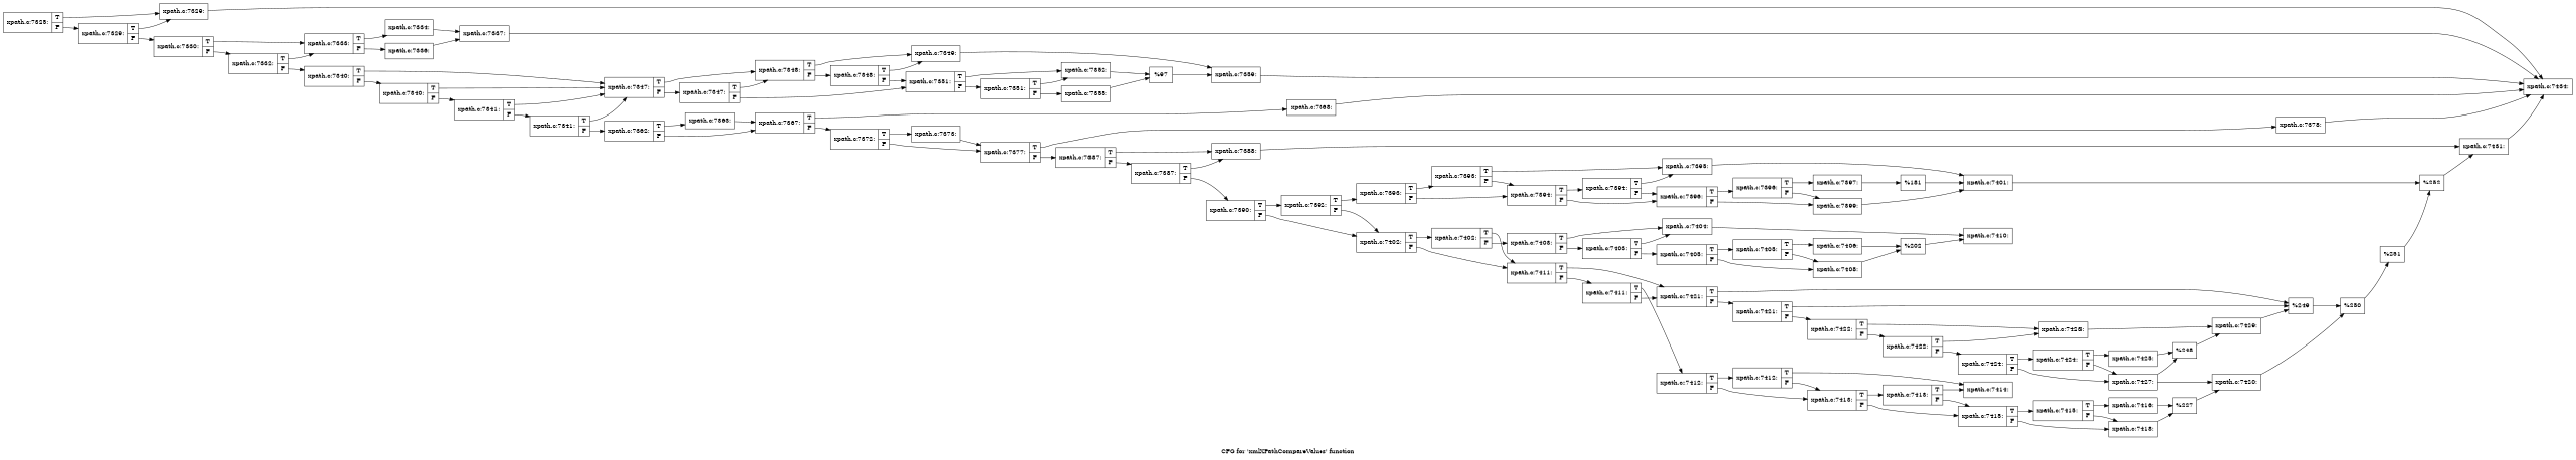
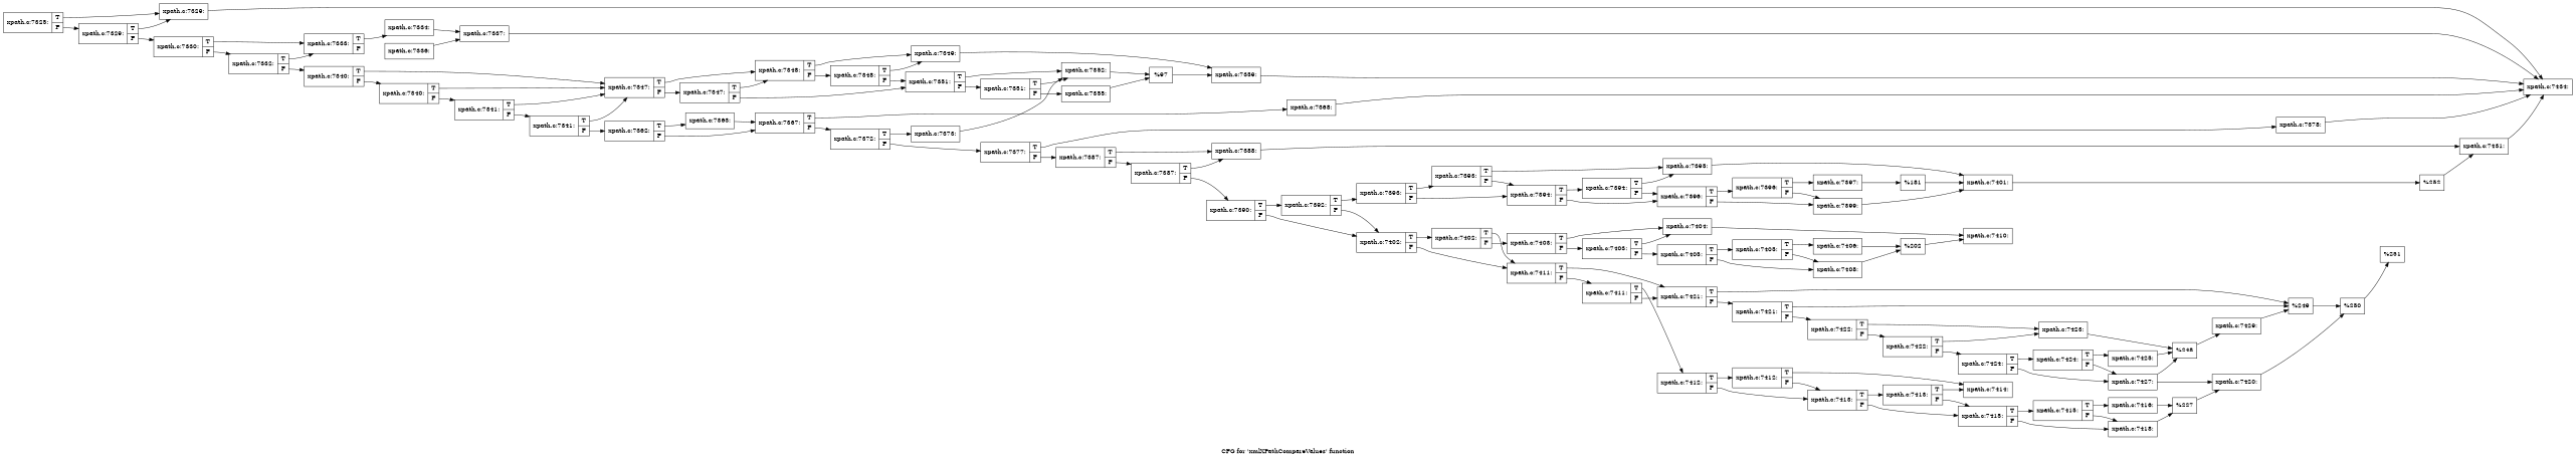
  digraph {
    label="CFG for 'xmlXPathCompareValues' function"
    rankdir=LR
    node [shape=record]
    edge [tailport=s0]
    n1 [label="{xpath.c:7325:|{<s0>T|<s1>F}}"]
    n2 [label="{xpath.c:7329:}"]
    n3 [label="{xpath.c:7329:|{<s0>T|<s1>F}}"]
    n4 [label="{xpath.c:7434:}"]
    n5 [label="{xpath.c:7330:|{<s0>T|<s1>F}}"]
    n6 [label="{xpath.c:7333:|{<s0>T|<s1>F}}"]
    n7 [label="{xpath.c:7332:|{<s0>T|<s1>F}}"]
    n8 [label="{xpath.c:7334:}"]
    n9 [label="{xpath.c:7336:}"]
    n10 [label="{xpath.c:7340:|{<s0>T|<s1>F}}"]
    n11 [label="{xpath.c:7337:}"]
    n12 [label="{xpath.c:7347:|{<s0>T|<s1>F}}"]
    n13 [label="{xpath.c:7340:|{<s0>T|<s1>F}}"]
    n14 [label="{xpath.c:7348:|{<s0>T|<s1>F}}"]
    n15 [label="{xpath.c:7347:|{<s0>T|<s1>F}}"]
    n16 [label="{xpath.c:7341:|{<s0>T|<s1>F}}"]
    n17 [label="{xpath.c:7349:}"]
    n18 [label="{xpath.c:7348:|{<s0>T|<s1>F}}"]
    n19 [label="{xpath.c:7351:|{<s0>T|<s1>F}}"]
    n20 [label="{xpath.c:7341:|{<s0>T|<s1>F}}"]
    n21 [label="{xpath.c:7362:|{<s0>T|<s1>F}}"]
    n22 [label="{xpath.c:7363:}"]
    n23 [label="{xpath.c:7367:|{<s0>T|<s1>F}}"]
    n24 [label="{xpath.c:7368:}"]
    n25 [label="{xpath.c:7372:|{<s0>T|<s1>F}}"]
    n26 [label="{xpath.c:7359:}"]
    n27 [label="{xpath.c:7352:}"]
    n28 [label="{xpath.c:7351:|{<s0>T|<s1>F}}"]
    n29 [label="{%97}"]
    n30 [label="{xpath.c:7355:}"]
    n31 [label="{xpath.c:7373:}"]
    n32 [label="{xpath.c:7377:|{<s0>T|<s1>F}}"]
    n33 [label="{xpath.c:7378:}"]
    n34 [label="{xpath.c:7387:|{<s0>T|<s1>F}}"]
    n35 [label="{xpath.c:7388:}"]
    n36 [label="{xpath.c:7387:|{<s0>T|<s1>F}}"]
    n37 [label="{xpath.c:7431:}"]
    n38 [label="{xpath.c:7390:|{<s0>T|<s1>F}}"]
    n39 [label="{xpath.c:7392:|{<s0>T|<s1>F}}"]
    n40 [label="{xpath.c:7402:|{<s0>T|<s1>F}}"]
    n41 [label="{xpath.c:7393:|{<s0>T|<s1>F}}"]
    n42 [label="{xpath.c:7402:|{<s0>T|<s1>F}}"]
    n43 [label="{xpath.c:7411:|{<s0>T|<s1>F}}"]
    n44 [label="{xpath.c:7393:|{<s0>T|<s1>F}}"]
    n45 [label="{xpath.c:7394:|{<s0>T|<s1>F}}"]
    n46 [label="{xpath.c:7403:|{<s0>T|<s1>F}}"]
    n47 [label="{xpath.c:7421:|{<s0>T|<s1>F}}"]
    n48 [label="{xpath.c:7411:|{<s0>T|<s1>F}}"]
    n49 [label="{xpath.c:7395:}"]
    n50 [label="{xpath.c:7394:|{<s0>T|<s1>F}}"]
    n51 [label="{xpath.c:7396:|{<s0>T|<s1>F}}"]
    n52 [label="{xpath.c:7401:}"]
    n53 [label="{xpath.c:7396:|{<s0>T|<s1>F}}"]
    n54 [label="{xpath.c:7399:}"]
    n55 [label="{%252}"]
    n56 [label="{xpath.c:7397:}"]
    n57 [label="{%181}"]
    n58 [label="{xpath.c:7404:}"]
    n59 [label="{xpath.c:7403:|{<s0>T|<s1>F}}"]
    n60 [label="{%249}"]
    n61 [label="{xpath.c:7421:|{<s0>T|<s1>F}}"]
    n62 [label="{xpath.c:7412:|{<s0>T|<s1>F}}"]
    n63 [label="{xpath.c:7410:}"]
    n64 [label="{xpath.c:7405:|{<s0>T|<s1>F}}"]
    n65 [label="{xpath.c:7405:|{<s0>T|<s1>F}}"]
    n66 [label="{xpath.c:7408:}"]
    n67 [label="{xpath.c:7406:}"]
    n68 [label="{%202}"]
    n69 [label="{%251}"]
    n70 [label="{%250}"]
    n71 [label="{xpath.c:7422:|{<s0>T|<s1>F}}"]
    n72 [label="{xpath.c:7412:|{<s0>T|<s1>F}}"]
    n73 [label="{xpath.c:7413:|{<s0>T|<s1>F}}"]
    n74 [label="{xpath.c:7414:}"]
    n75 [label="{xpath.c:7413:|{<s0>T|<s1>F}}"]
    n76 [label="{xpath.c:7415:|{<s0>T|<s1>F}}"]
    n77 [label="{xpath.c:7415:|{<s0>T|<s1>F}}"]
    n78 [label="{xpath.c:7418:}"]
    n79 [label="{xpath.c:7420:}"]
    n80 [label="{xpath.c:7416:}"]
    n81 [label="{%227}"]
    n82 [label="{xpath.c:7423:}"]
    n83 [label="{xpath.c:7422:|{<s0>T|<s1>F}}"]
    n84 [label="{xpath.c:7429:}"]
    n85 [label="{xpath.c:7424:|{<s0>T|<s1>F}}"]
    n86 [label="{xpath.c:7424:|{<s0>T|<s1>F}}"]
    n87 [label="{xpath.c:7427:}"]
    n88 [label="{xpath.c:7425:}"]
    n89 [label="{%248}"]
    n1 -> n2
    n1 -> n3 [tailport=s1]
    n2 -> n4
    n3 -> n2
    n3 -> n5 [tailport=s1]
    n5 -> n6
    n5 -> n7 [tailport=s1]
    n6 -> n8
-   n6 -> n9 [tailport=s1]
    n7 -> n6
    n7 -> n10 [tailport=s1]
    n8 -> n11
    n9 -> n11
    n10 -> n12
    n10 -> n13 [tailport=s1]
    n11 -> n4
    n12 -> n14
    n12 -> n15 [tailport=s1]
    n13 -> n12
    n13 -> n16 [tailport=s1]
    n14 -> n17
    n14 -> n18 [tailport=s1]
    n15 -> n14
    n15 -> n19 [tailport=s1]
    n16 -> n12
    n16 -> n20 [tailport=s1]
    n17 -> n26
    n18 -> n17
    n18 -> n19 [tailport=s1]
    n19 -> n27
    n19 -> n28 [tailport=s1]
    n20 -> n12
    n20 -> n21 [tailport=s1]
    n21 -> n22
    n21 -> n23 [tailport=s1]
    n22 -> n23
    n23 -> n24
    n23 -> n25 [tailport=s1]
    n24 -> n4
    n25 -> n31
    n25 -> n32 [tailport=s1]
    n26 -> n4
    n27 -> n29
    n28 -> n27
    n28 -> n30 [tailport=s1]
    n29 -> n26
    n30 -> n29
-   n31 -> n32
+   n31 -> n27
    n32 -> n33
    n32 -> n34 [tailport=s1]
    n33 -> n4
    n34 -> n35
    n34 -> n36 [tailport=s1]
    n35 -> n37
    n36 -> n35
    n36 -> n38 [tailport=s1]
    n37 -> n4
    n38 -> n39
    n38 -> n40 [tailport=s1]
    n39 -> n40 [tailport=s1]
    n39 -> n41
    n40 -> n42
    n40 -> n43 [tailport=s1]
    n41 -> n44
    n41 -> n45 [tailport=s1]
    n42 -> n43
    n42 -> n46 [tailport=s1]
    n43 -> n47
    n43 -> n48 [tailport=s1]
    n44 -> n45 [tailport=s1]
    n44 -> n49
    n45 -> n50
    n45 -> n51 [tailport=s1]
    n46 -> n58
    n46 -> n59 [tailport=s1]
    n47 -> n60
    n47 -> n61 [tailport=s1]
    n48 -> n47 [tailport=s1]
    n48 -> n62
    n49 -> n52
    n50 -> n49
    n50 -> n51 [tailport=s1]
    n51 -> n53
    n51 -> n54 [tailport=s1]
    n52 -> n55
    n53 -> n54 [tailport=s1]
    n53 -> n56
    n54 -> n52
    n55 -> n37
    n56 -> n57
    n57 -> n52
    n58 -> n63
    n59 -> n58
    n59 -> n64 [tailport=s1]
    n60 -> n70
    n61 -> n60
    n61 -> n71 [tailport=s1]
    n62 -> n72
    n62 -> n73 [tailport=s1]
    n64 -> n65
    n64 -> n66 [tailport=s1]
    n65 -> n66 [tailport=s1]
    n65 -> n67
    n66 -> n68
    n67 -> n68
    n68 -> n63
-   n69 -> n55
    n70 -> n69
    n71 -> n82
    n71 -> n83 [tailport=s1]
    n72 -> n73 [tailport=s1]
    n72 -> n74
    n73 -> n75
    n73 -> n76 [tailport=s1]
    n75 -> n74
    n75 -> n76 [tailport=s1]
    n76 -> n77
    n76 -> n78 [tailport=s1]
    n77 -> n78 [tailport=s1]
    n77 -> n80
    n78 -> n81
    n79 -> n70
    n80 -> n81
    n81 -> n79
-   n82 -> n84
+   n82 -> n89
    n83 -> n82
    n83 -> n85 [tailport=s1]
    n84 -> n60
    n85 -> n86
    n85 -> n87 [tailport=s1]
    n86 -> n87 [tailport=s1]
    n86 -> n88
    n87 -> n79
    n87 -> n89
    n88 -> n89
    n89 -> n84
  }
